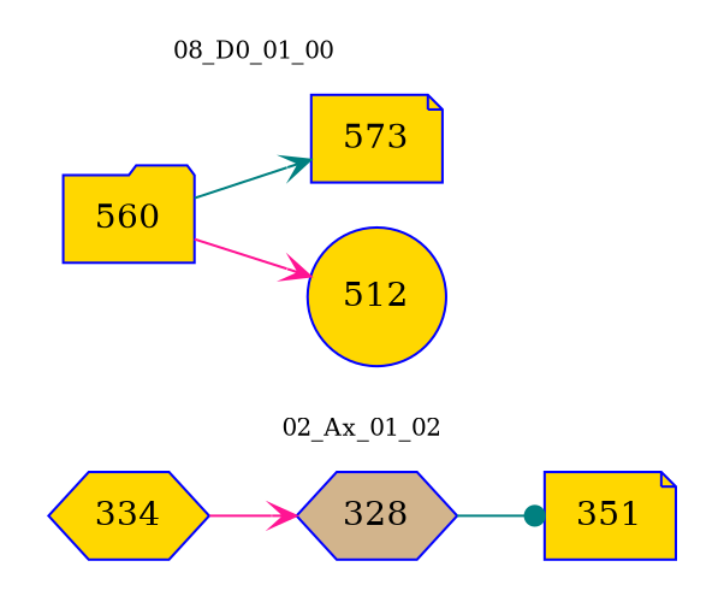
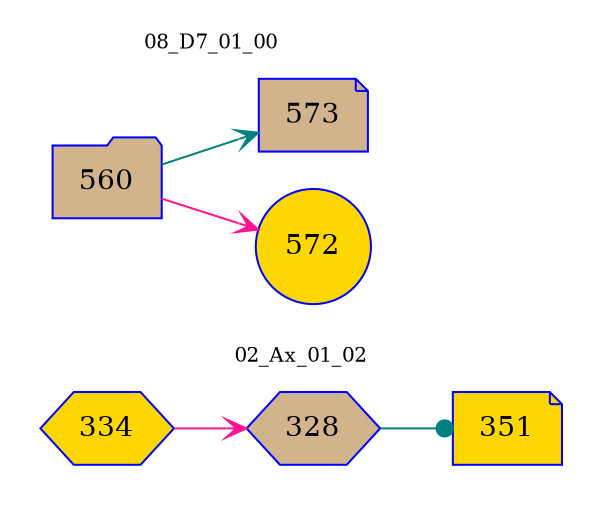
  digraph {
    rankdir=LR
    node [color=blue fillcolor=gold shape=hexagon style=filled]
    edge [arrowhead=vee color=teal]
    n1 [fillcolor=tan label=328]
    n2 [label=334]
    n3 [label=351 shape=note]
-   n4 [label=560 shape=folder]
-   n5 [label=512 shape=circle]
-   n6 [label=573 shape=note]
+   n4 [fillcolor=tan label=560 shape=folder]
+   n5 [label=572 shape=circle]
+   n6 [fillcolor=tan label=573 shape=note]
    subgraph cluster_1 {
      color=white
      fontsize=10
      label="02_Ax_01_02"
      n1
      n2
      n3
    }
    subgraph cluster_2 {
      color=white
      fontsize=10
-     label="08_D0_01_00"
+     label="08_D7_01_00"
      n4
      n5
      n6
    }
    n1 -> n3 [arrowhead=dot]
    n2 -> n1 [color=deeppink]
    n4 -> n5 [color=deeppink]
    n4 -> n6
  }
